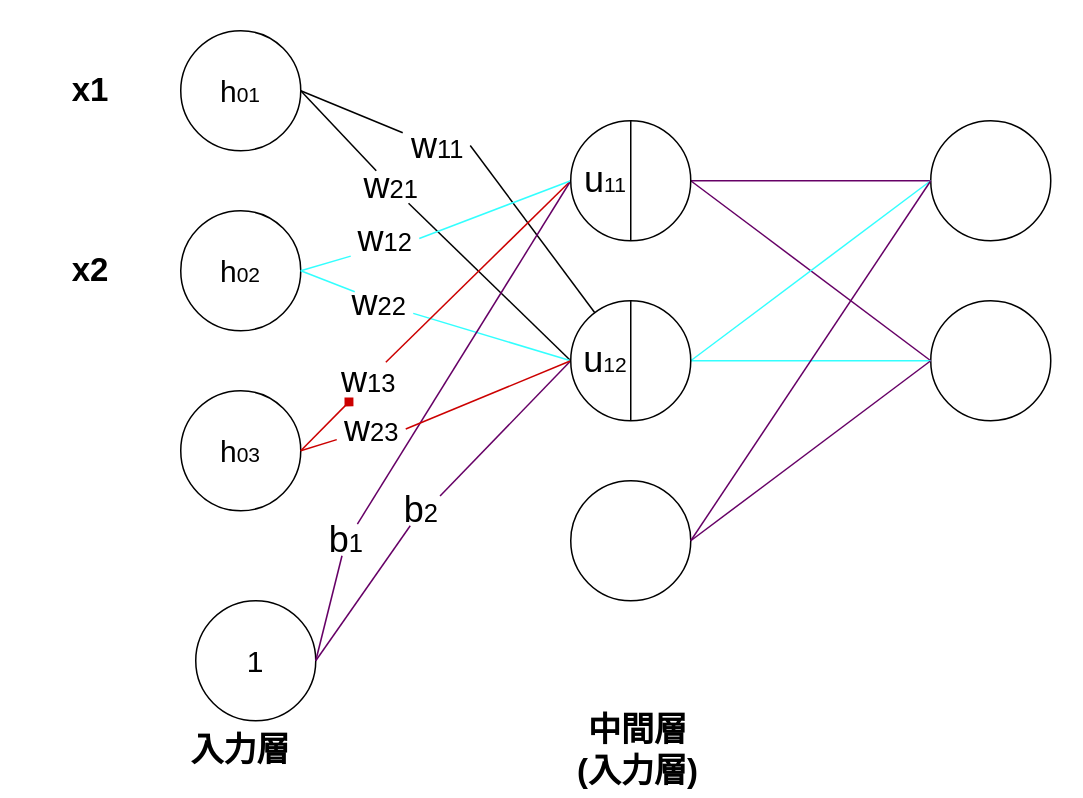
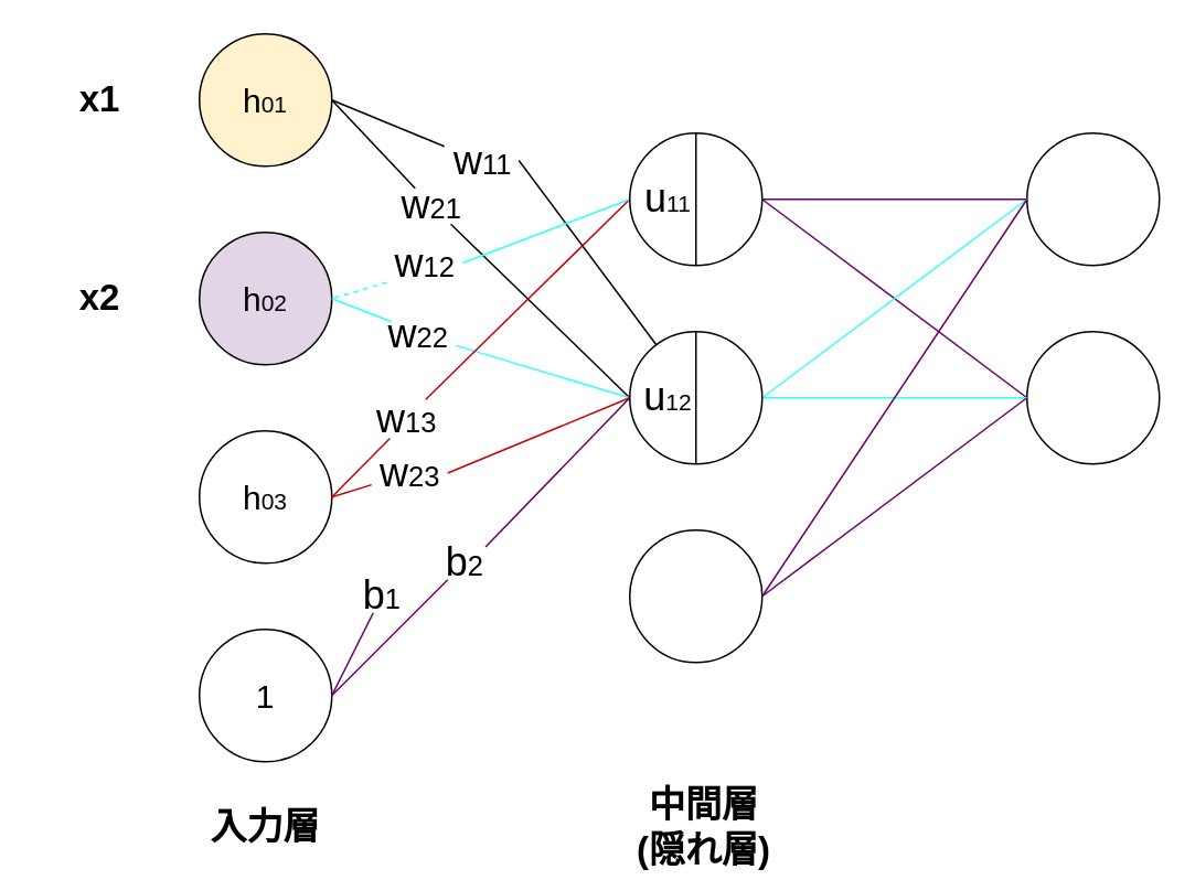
  <mxCell id="0" />
  <mxCell id="1" parent="0" />
- <mxCell id="2" value="&lt;font style=&quot;font-size: 20px&quot;&gt;h&lt;/font&gt;&lt;font style=&quot;font-size: 14px&quot;&gt;01&lt;/font&gt;" style="ellipse;whiteSpace=wrap;html=1;aspect=fixed;" vertex="1" parent="1"><mxGeometry x="120" y="20" width="80" height="80" as="geometry" /></mxCell>
- <mxCell id="3" value="&lt;font style=&quot;font-size: 20px&quot;&gt;1&lt;/font&gt;" style="ellipse;whiteSpace=wrap;html=1;aspect=fixed;" vertex="1" parent="1"><mxGeometry x="130" y="400" width="80" height="80" as="geometry" /></mxCell>
+ <mxCell id="2" value="&lt;font style=&quot;font-size: 20px&quot;&gt;h&lt;/font&gt;&lt;font style=&quot;font-size: 14px&quot;&gt;01&lt;/font&gt;" style="ellipse;whiteSpace=wrap;html=1;aspect=fixed;fillColor=#fff2cc;" vertex="1" parent="1"><mxGeometry x="120" y="20" width="80" height="80" as="geometry" /></mxCell>
+ <mxCell id="3" value="&lt;font style=&quot;font-size: 20px&quot;&gt;1&lt;/font&gt;" style="ellipse;whiteSpace=wrap;html=1;aspect=fixed;" vertex="1" parent="1"><mxGeometry x="120" y="380" width="80" height="80" as="geometry" /></mxCell>
  <mxCell id="4" value="&lt;span style=&quot;font-size: 20px&quot;&gt;h&lt;/span&gt;&lt;span style=&quot;font-size: 14px&quot;&gt;03&lt;/span&gt;" style="ellipse;whiteSpace=wrap;html=1;aspect=fixed;" vertex="1" parent="1"><mxGeometry x="120" y="260" width="80" height="80" as="geometry" /></mxCell>
- <mxCell id="5" value="&lt;span style=&quot;font-size: 20px&quot;&gt;h&lt;/span&gt;&lt;span style=&quot;font-size: 14px&quot;&gt;02&lt;/span&gt;" style="ellipse;whiteSpace=wrap;html=1;aspect=fixed;" vertex="1" parent="1"><mxGeometry x="120" y="140" width="80" height="80" as="geometry" /></mxCell>
+ <mxCell id="5" value="&lt;span style=&quot;font-size: 20px&quot;&gt;h&lt;/span&gt;&lt;span style=&quot;font-size: 14px&quot;&gt;02&lt;/span&gt;" style="ellipse;whiteSpace=wrap;html=1;aspect=fixed;fillColor=#e1d5e7;" vertex="1" parent="1"><mxGeometry x="120" y="140" width="80" height="80" as="geometry" /></mxCell>
  <mxCell id="6" value="" style="ellipse;whiteSpace=wrap;html=1;aspect=fixed;" vertex="1" parent="1"><mxGeometry x="380" y="320" width="80" height="80" as="geometry" /></mxCell>
  <mxCell id="7" value="" style="endArrow=none;html=1;exitX=1;exitY=0.5;exitDx=0;exitDy=0;shadow=0;" edge="1" parent="1" source="27" target="40"><mxGeometry width="50" height="50" relative="1" as="geometry"><mxPoint x="420" y="300" as="sourcePoint" /><mxPoint x="380" y="120" as="targetPoint" /></mxGeometry></mxCell>
  <mxCell id="8" value="" style="endArrow=none;html=1;entryX=0;entryY=0.5;entryDx=0;entryDy=0;" edge="1" parent="1" source="29" target="40"><mxGeometry width="50" height="50" relative="1" as="geometry"><mxPoint x="200" y="60" as="sourcePoint" /><mxPoint x="380" y="240" as="targetPoint" /></mxGeometry></mxCell>
- <mxCell id="9" value="" style="endArrow=none;html=1;entryX=1;entryY=0.5;entryDx=0;entryDy=0;exitX=0.007;exitY=1.01;exitDx=0;exitDy=0;strokeColor=#33FFFF;exitPerimeter=0;" edge="1" parent="1" source="31" target="5"><mxGeometry width="50" height="50" relative="1" as="geometry"><mxPoint x="420" y="300" as="sourcePoint" /><mxPoint x="470" y="250" as="targetPoint" /></mxGeometry></mxCell>
+ <mxCell id="9" value="" style="endArrow=none;html=1;entryX=1;entryY=0.5;entryDx=0;entryDy=0;exitX=0.007;exitY=1.01;exitDx=0;exitDy=0;strokeColor=#33FFFF;exitPerimeter=0;dashed=1;" edge="1" parent="1" source="31" target="5"><mxGeometry width="50" height="50" relative="1" as="geometry"><mxPoint x="420" y="300" as="sourcePoint" /><mxPoint x="470" y="250" as="targetPoint" /></mxGeometry></mxCell>
  <mxCell id="10" value="" style="endArrow=none;html=1;entryX=0;entryY=0.5;entryDx=0;entryDy=0;strokeColor=#33FFFF;" edge="1" parent="1" source="35" target="40"><mxGeometry width="50" height="50" relative="1" as="geometry"><mxPoint x="200" y="180" as="sourcePoint" /><mxPoint x="380" y="240" as="targetPoint" /></mxGeometry></mxCell>
  <mxCell id="11" value="" style="endArrow=none;html=1;strokeColor=#CC0000;entryX=0;entryY=0.5;entryDx=0;entryDy=0;" edge="1" parent="1" source="33" target="39"><mxGeometry width="50" height="50" relative="1" as="geometry"><mxPoint x="420" y="300" as="sourcePoint" /><mxPoint x="380" y="120" as="targetPoint" /></mxGeometry></mxCell>
  <mxCell id="12" value="" style="endArrow=none;html=1;strokeColor=#CC0000;entryX=1;entryY=0.5;entryDx=0;entryDy=0;" edge="1" parent="1" source="37" target="4"><mxGeometry width="50" height="50" relative="1" as="geometry"><mxPoint x="420" y="300" as="sourcePoint" /><mxPoint x="470" y="250" as="targetPoint" /></mxGeometry></mxCell>
- <mxCell id="13" value="" style="endArrow=none;html=1;shadow=0;strokeColor=#660066;exitX=0.694;exitY=-0.056;exitDx=0;exitDy=0;entryX=0;entryY=0.5;entryDx=0;entryDy=0;exitPerimeter=0;" edge="1" parent="1" source="41" target="39"><mxGeometry width="50" height="50" relative="1" as="geometry"><mxPoint x="420" y="300" as="sourcePoint" /><mxPoint x="380" y="120" as="targetPoint" /></mxGeometry></mxCell>
  <mxCell id="14" value="" style="endArrow=none;html=1;shadow=0;strokeColor=#660066;exitX=0.822;exitY=0.011;exitDx=0;exitDy=0;entryX=0;entryY=0.5;entryDx=0;entryDy=0;exitPerimeter=0;" edge="1" parent="1" source="43" target="40"><mxGeometry width="50" height="50" relative="1" as="geometry"><mxPoint x="420" y="300" as="sourcePoint" /><mxPoint x="380" y="240" as="targetPoint" /></mxGeometry></mxCell>
  <mxCell id="15" value="" style="ellipse;whiteSpace=wrap;html=1;aspect=fixed;" vertex="1" parent="1"><mxGeometry x="620" y="200" width="80" height="80" as="geometry" /></mxCell>
  <mxCell id="16" value="" style="ellipse;whiteSpace=wrap;html=1;aspect=fixed;" vertex="1" parent="1"><mxGeometry x="620" y="80" width="80" height="80" as="geometry" /></mxCell>
  <mxCell id="17" value="" style="endArrow=none;html=1;shadow=0;strokeColor=#660066;entryX=1;entryY=0.5;entryDx=0;entryDy=0;exitX=0;exitY=0.5;exitDx=0;exitDy=0;" edge="1" parent="1" source="16" target="39"><mxGeometry width="50" height="50" relative="1" as="geometry"><mxPoint x="420" y="300" as="sourcePoint" /><mxPoint x="460" y="120" as="targetPoint" /></mxGeometry></mxCell>
  <mxCell id="18" value="" style="endArrow=none;html=1;shadow=0;strokeColor=#660066;entryX=1;entryY=0.5;entryDx=0;entryDy=0;exitX=0;exitY=0.5;exitDx=0;exitDy=0;" edge="1" parent="1" source="15" target="39"><mxGeometry width="50" height="50" relative="1" as="geometry"><mxPoint x="420" y="300" as="sourcePoint" /><mxPoint x="460" y="120" as="targetPoint" /></mxGeometry></mxCell>
  <mxCell id="19" value="" style="endArrow=none;html=1;entryX=0;entryY=0.5;entryDx=0;entryDy=0;exitX=1;exitY=0.5;exitDx=0;exitDy=0;strokeColor=#33FFFF;" edge="1" parent="1" source="40" target="16"><mxGeometry width="50" height="50" relative="1" as="geometry"><mxPoint x="460" y="240" as="sourcePoint" /><mxPoint x="210" y="190" as="targetPoint" /></mxGeometry></mxCell>
  <mxCell id="20" value="" style="endArrow=none;html=1;exitX=1;exitY=0.5;exitDx=0;exitDy=0;strokeColor=#33FFFF;entryX=0;entryY=0.5;entryDx=0;entryDy=0;" edge="1" parent="1" source="40" target="15"><mxGeometry width="50" height="50" relative="1" as="geometry"><mxPoint x="460" y="240" as="sourcePoint" /><mxPoint x="550" y="240" as="targetPoint" /></mxGeometry></mxCell>
  <mxCell id="21" value="&lt;font style=&quot;font-size: 22px&quot;&gt;&lt;b&gt;入力層&lt;/b&gt;&lt;/font&gt;" style="text;html=1;strokeColor=none;fillColor=none;align=center;verticalAlign=middle;whiteSpace=wrap;rounded=0;" vertex="1" parent="1"><mxGeometry x="120" y="490" width="80" height="20" as="geometry" /></mxCell>
- <mxCell id="22" value="&lt;span style=&quot;font-size: 22px&quot;&gt;&lt;b&gt;中間層(入力層)&lt;br&gt;&lt;/b&gt;&lt;/span&gt;" style="text;html=1;strokeColor=none;fillColor=none;align=center;verticalAlign=middle;whiteSpace=wrap;rounded=0;" vertex="1" parent="1"><mxGeometry x="380" y="490" width="90" height="20" as="geometry" /></mxCell>
+ <mxCell id="22" value="&lt;span style=&quot;font-size: 22px&quot;&gt;&lt;b&gt;中間層(隠れ層)&lt;br&gt;&lt;/b&gt;&lt;/span&gt;" style="text;html=1;strokeColor=none;fillColor=none;align=center;verticalAlign=middle;whiteSpace=wrap;rounded=0;" vertex="1" parent="1"><mxGeometry x="380" y="490" width="90" height="20" as="geometry" /></mxCell>
  <mxCell id="23" value="" style="endArrow=none;html=1;shadow=0;strokeColor=#660066;exitX=1;exitY=0.5;exitDx=0;exitDy=0;entryX=0;entryY=0.5;entryDx=0;entryDy=0;" edge="1" parent="1" source="6" target="16"><mxGeometry width="50" height="50" relative="1" as="geometry"><mxPoint x="210" y="430" as="sourcePoint" /><mxPoint x="390" y="130" as="targetPoint" /></mxGeometry></mxCell>
  <mxCell id="24" value="" style="endArrow=none;html=1;shadow=0;strokeColor=#660066;exitX=1;exitY=0.5;exitDx=0;exitDy=0;entryX=0;entryY=0.5;entryDx=0;entryDy=0;" edge="1" parent="1" source="6" target="15"><mxGeometry width="50" height="50" relative="1" as="geometry"><mxPoint x="220" y="440" as="sourcePoint" /><mxPoint x="620" y="240" as="targetPoint" /></mxGeometry></mxCell>
  <mxCell id="25" value="&lt;span style=&quot;font-size: 22px&quot;&gt;&lt;b&gt;x2&lt;/b&gt;&lt;/span&gt;" style="text;html=1;strokeColor=none;fillColor=none;align=center;verticalAlign=middle;whiteSpace=wrap;rounded=0;" vertex="1" parent="1"><mxGeometry x="20" y="170" width="80" height="20" as="geometry" /></mxCell>
  <mxCell id="26" value="&lt;span style=&quot;font-size: 22px&quot;&gt;&lt;b&gt;x1&lt;/b&gt;&lt;/span&gt;" style="text;html=1;strokeColor=none;fillColor=none;align=center;verticalAlign=middle;whiteSpace=wrap;rounded=0;" vertex="1" parent="1"><mxGeometry x="20" y="50" width="80" height="20" as="geometry" /></mxCell>
  <mxCell id="27" value="&lt;font style=&quot;font-size: 24px&quot;&gt;w&lt;/font&gt;&lt;font style=&quot;font-size: 17px&quot;&gt;11&lt;/font&gt;" style="text;html=1;align=center;verticalAlign=middle;resizable=0;points=[];autosize=1;" vertex="1" parent="1"><mxGeometry x="268" y="85" width="45" height="23" as="geometry" /></mxCell>
  <mxCell id="28" value="" style="endArrow=none;html=1;exitX=1;exitY=0.5;exitDx=0;exitDy=0;shadow=0;" edge="1" parent="1" source="2"><mxGeometry width="50" height="50" relative="1" as="geometry"><mxPoint x="200" y="60" as="sourcePoint" /><mxPoint x="268" y="88" as="targetPoint" /></mxGeometry></mxCell>
  <mxCell id="29" value="&lt;font style=&quot;font-size: 24px&quot;&gt;w&lt;/font&gt;&lt;font style=&quot;font-size: 17px&quot;&gt;&lt;font style=&quot;font-size: 17px&quot;&gt;2&lt;/font&gt;&lt;font style=&quot;font-size: 17px&quot;&gt;1&lt;/font&gt;&lt;/font&gt;" style="text;html=1;align=center;verticalAlign=middle;resizable=0;points=[];autosize=1;" vertex="1" parent="1"><mxGeometry x="237" y="112" width="46" height="23" as="geometry" /></mxCell>
  <mxCell id="30" value="" style="endArrow=none;html=1;entryX=0.29;entryY=0.058;entryDx=0;entryDy=0;entryPerimeter=0;" edge="1" parent="1" target="29"><mxGeometry width="50" height="50" relative="1" as="geometry"><mxPoint x="200" y="60" as="sourcePoint" /><mxPoint x="380" y="240" as="targetPoint" /></mxGeometry></mxCell>
  <mxCell id="31" value="&lt;font style=&quot;font-size: 24px&quot;&gt;w&lt;/font&gt;&lt;font style=&quot;font-size: 17px&quot;&gt;12&lt;/font&gt;" style="text;html=1;align=center;verticalAlign=middle;resizable=0;points=[];autosize=1;" vertex="1" parent="1"><mxGeometry x="233" y="147" width="46" height="23" as="geometry" /></mxCell>
  <mxCell id="32" value="" style="endArrow=none;html=1;entryX=1;entryY=0.5;entryDx=0;entryDy=0;exitX=0;exitY=0.5;exitDx=0;exitDy=0;strokeColor=#33FFFF;" edge="1" parent="1" source="39" target="31"><mxGeometry width="50" height="50" relative="1" as="geometry"><mxPoint x="380" y="120" as="sourcePoint" /><mxPoint x="200" y="180" as="targetPoint" /></mxGeometry></mxCell>
  <mxCell id="33" value="&lt;font style=&quot;font-size: 24px&quot;&gt;w&lt;/font&gt;&lt;font style=&quot;font-size: 17px&quot;&gt;13&lt;/font&gt;" style="text;html=1;align=center;verticalAlign=middle;resizable=0;points=[];autosize=1;" vertex="1" parent="1"><mxGeometry x="222" y="241" width="46" height="23" as="geometry" /></mxCell>
- <mxCell id="34" value="" style="endArrow=diamond;html=1;strokeColor=#CC0000;exitX=1;exitY=0.5;exitDx=0;exitDy=0;entryX=0.285;entryY=1.019;entryDx=0;entryDy=0;entryPerimeter=0;" edge="1" parent="1" source="4" target="33"><mxGeometry width="50" height="50" relative="1" as="geometry"><mxPoint x="200" y="300" as="sourcePoint" /><mxPoint x="380" y="120" as="targetPoint" /></mxGeometry></mxCell>
+ <mxCell id="34" value="" style="endArrow=none;html=1;strokeColor=#CC0000;exitX=1;exitY=0.5;exitDx=0;exitDy=0;entryX=0.285;entryY=1.019;entryDx=0;entryDy=0;entryPerimeter=0;" edge="1" parent="1" source="4" target="33"><mxGeometry width="50" height="50" relative="1" as="geometry"><mxPoint x="200" y="300" as="sourcePoint" /><mxPoint x="380" y="120" as="targetPoint" /></mxGeometry></mxCell>
  <mxCell id="35" value="&lt;font style=&quot;font-size: 24px&quot;&gt;w&lt;/font&gt;&lt;font style=&quot;font-size: 17px&quot;&gt;22&lt;/font&gt;" style="text;html=1;align=center;verticalAlign=middle;resizable=0;points=[];autosize=1;" vertex="1" parent="1"><mxGeometry x="229" y="190" width="46" height="23" as="geometry" /></mxCell>
  <mxCell id="36" value="" style="endArrow=none;html=1;strokeColor=#33FFFF;" edge="1" parent="1"><mxGeometry width="50" height="50" relative="1" as="geometry"><mxPoint x="200" y="180" as="sourcePoint" /><mxPoint x="236" y="194" as="targetPoint" /></mxGeometry></mxCell>
  <mxCell id="37" value="&lt;font style=&quot;font-size: 24px&quot;&gt;w&lt;/font&gt;&lt;font style=&quot;font-size: 17px&quot;&gt;2&lt;/font&gt;&lt;font style=&quot;font-size: 17px&quot;&gt;3&lt;/font&gt;" style="text;html=1;align=center;verticalAlign=middle;resizable=0;points=[];autosize=1;" vertex="1" parent="1"><mxGeometry x="224" y="274" width="46" height="23" as="geometry" /></mxCell>
  <mxCell id="38" value="" style="endArrow=none;html=1;strokeColor=#CC0000;entryX=1;entryY=0.5;entryDx=0;entryDy=0;exitX=0;exitY=0.5;exitDx=0;exitDy=0;" edge="1" parent="1" source="40" target="37"><mxGeometry width="50" height="50" relative="1" as="geometry"><mxPoint x="380" y="240" as="sourcePoint" /><mxPoint x="200" y="300" as="targetPoint" /></mxGeometry></mxCell>
  <mxCell id="39" value="&lt;font style=&quot;font-size: 24px&quot;&gt;u&lt;/font&gt;&lt;font style=&quot;font-size: 14px&quot;&gt;11&lt;/font&gt;&lt;font style=&quot;font-size: 24px&quot;&gt;&amp;nbsp; &amp;nbsp; &amp;nbsp;&lt;/font&gt;" style="shape=lineEllipse;line=vertical;perimeter=ellipsePerimeter;whiteSpace=wrap;html=1;backgroundOutline=1;" vertex="1" parent="1"><mxGeometry x="380" y="80" width="80" height="80" as="geometry" /></mxCell>
  <mxCell id="40" value="&lt;font style=&quot;font-size: 24px&quot;&gt;u&lt;/font&gt;&lt;font style=&quot;font-size: 14px&quot;&gt;12&lt;/font&gt;&lt;font style=&quot;font-size: 24px&quot;&gt;&amp;nbsp; &amp;nbsp; &amp;nbsp;&lt;/font&gt;" style="shape=lineEllipse;line=vertical;perimeter=ellipsePerimeter;whiteSpace=wrap;html=1;backgroundOutline=1;" vertex="1" parent="1"><mxGeometry x="380" y="200" width="80" height="80" as="geometry" /></mxCell>
  <mxCell id="41" value="&lt;font style=&quot;font-size: 24px&quot;&gt;b&lt;/font&gt;&lt;font style=&quot;font-size: 17px&quot;&gt;1&lt;/font&gt;" style="text;html=1;align=center;verticalAlign=middle;resizable=0;points=[];autosize=1;" vertex="1" parent="1"><mxGeometry x="210" y="350" width="40" height="20" as="geometry" /></mxCell>
  <mxCell id="42" value="" style="endArrow=none;html=1;shadow=0;strokeColor=#660066;exitX=1;exitY=0.5;exitDx=0;exitDy=0;" edge="1" parent="1" source="3" target="41"><mxGeometry width="50" height="50" relative="1" as="geometry"><mxPoint x="200" y="420" as="sourcePoint" /><mxPoint x="380" y="120" as="targetPoint" /></mxGeometry></mxCell>
  <mxCell id="43" value="&lt;font style=&quot;font-size: 24px&quot;&gt;b&lt;/font&gt;&lt;font style=&quot;font-size: 17px&quot;&gt;2&lt;/font&gt;" style="text;html=1;align=center;verticalAlign=middle;resizable=0;points=[];autosize=1;" vertex="1" parent="1"><mxGeometry x="260" y="330" width="40" height="20" as="geometry" /></mxCell>
  <mxCell id="44" value="" style="endArrow=none;html=1;shadow=0;strokeColor=#660066;exitX=1;exitY=0.5;exitDx=0;exitDy=0;" edge="1" parent="1" source="3" target="43"><mxGeometry width="50" height="50" relative="1" as="geometry"><mxPoint x="200" y="420" as="sourcePoint" /><mxPoint x="380" y="240" as="targetPoint" /></mxGeometry></mxCell>
